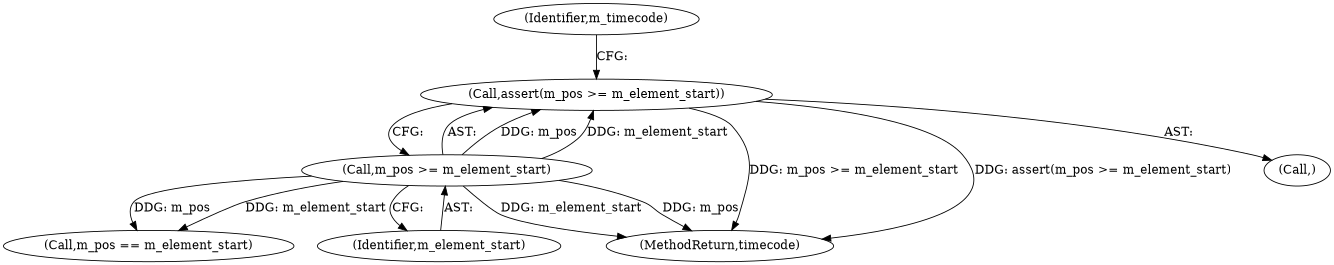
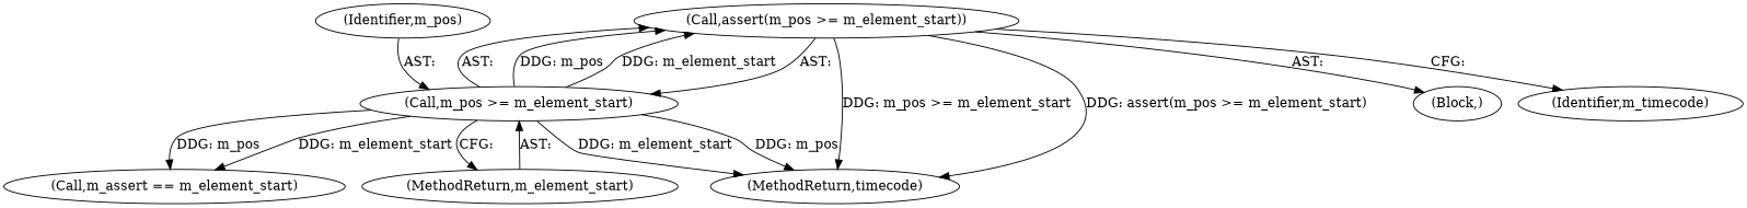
  digraph {
    n1 [label="(Call,assert(m_pos >= m_element_start))"]
    n2 [label="(Call,m_pos >= m_element_start)"]
    n3 [label="(MethodReturn,timecode)"]
-   n4 [label="(Call,)"]
-   n5 [label="(Call,m_pos == m_element_start)"]
-   n6 [label="(Identifier,m_element_start)"]
+   n4 [label="(Block,)"]
+   n5 [label="(Call,m_assert == m_element_start)"]
+   n6 [label="(MethodReturn,m_element_start)"]
    n7 [label="(Identifier,m_timecode)"]
-   n1 -> n2 [label="CFG: "]
+   n8 [label="(Identifier,m_pos)"]
+   n1 -> n2 [label="AST: "]
    n1 -> n3 [label="DDG: m_pos >= m_element_start"]
    n1 -> n3 [label="DDG: assert(m_pos >= m_element_start)"]
    n1 -> n4 [label="AST: "]
    n2 -> n1 [label="AST: "]
    n2 -> n1 [label="DDG: m_pos"]
    n2 -> n1 [label="DDG: m_element_start"]
    n2 -> n3 [label="DDG: m_element_start"]
    n2 -> n3 [label="DDG: m_pos"]
    n2 -> n5 [label="DDG: m_pos"]
    n2 -> n5 [label="DDG: m_element_start"]
    n2 -> n6 [label="CFG: "]
    n6 -> n2 [label="AST: "]
-   n7 -> n1 [label="CFG: "]
+   n1 -> n7 [label="CFG: "]
+   n8 -> n2 [label="AST: "]
  }
